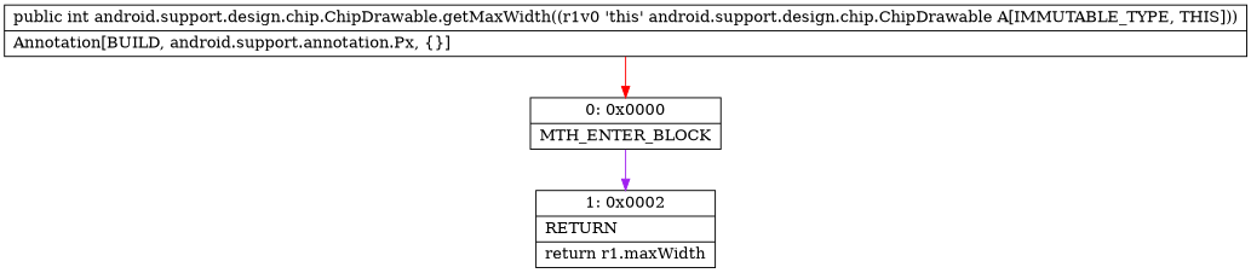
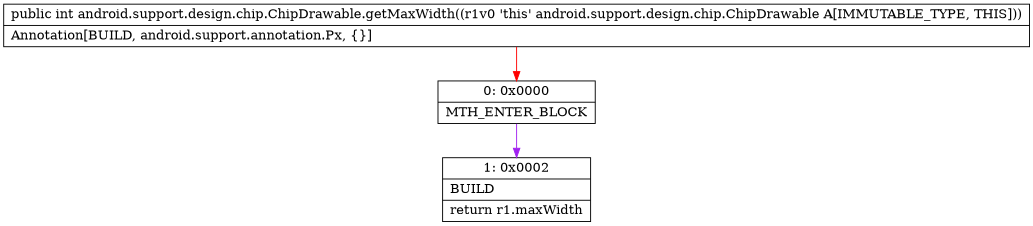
  digraph {
    node [shape=record]
    n1 [label="{0\:\ 0x0000|MTH_ENTER_BLOCK\l}"]
-   n2 [label="{1\:\ 0x0002|RETURN\l|return r1.maxWidth\l}"]
+   n2 [label="{1\:\ 0x0002|BUILD\l|return r1.maxWidth\l}"]
    n3 [label="{public int android.support.design.chip.ChipDrawable.getMaxWidth((r1v0 'this' android.support.design.chip.ChipDrawable A[IMMUTABLE_TYPE, THIS]))  | Annotation[BUILD, android.support.annotation.Px, \{\}]\l}"]
    n1 -> n2 [color=purple]
    n3 -> n1 [color=red]
  }
